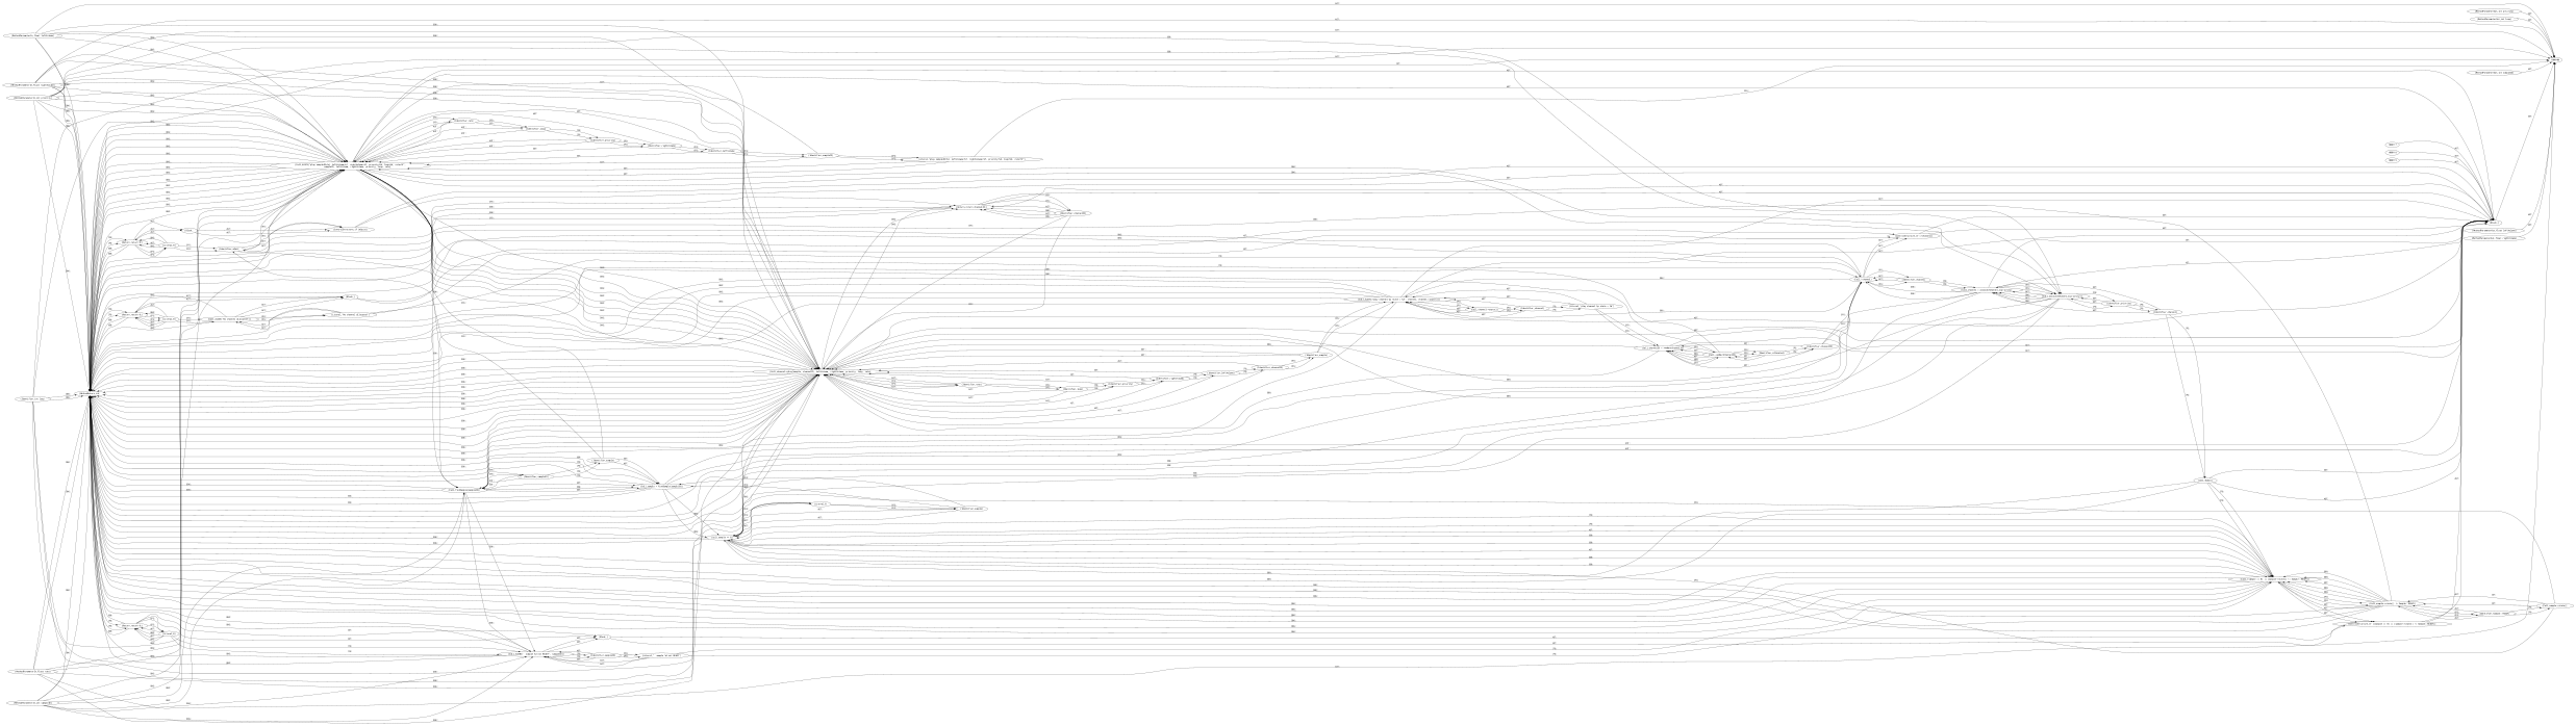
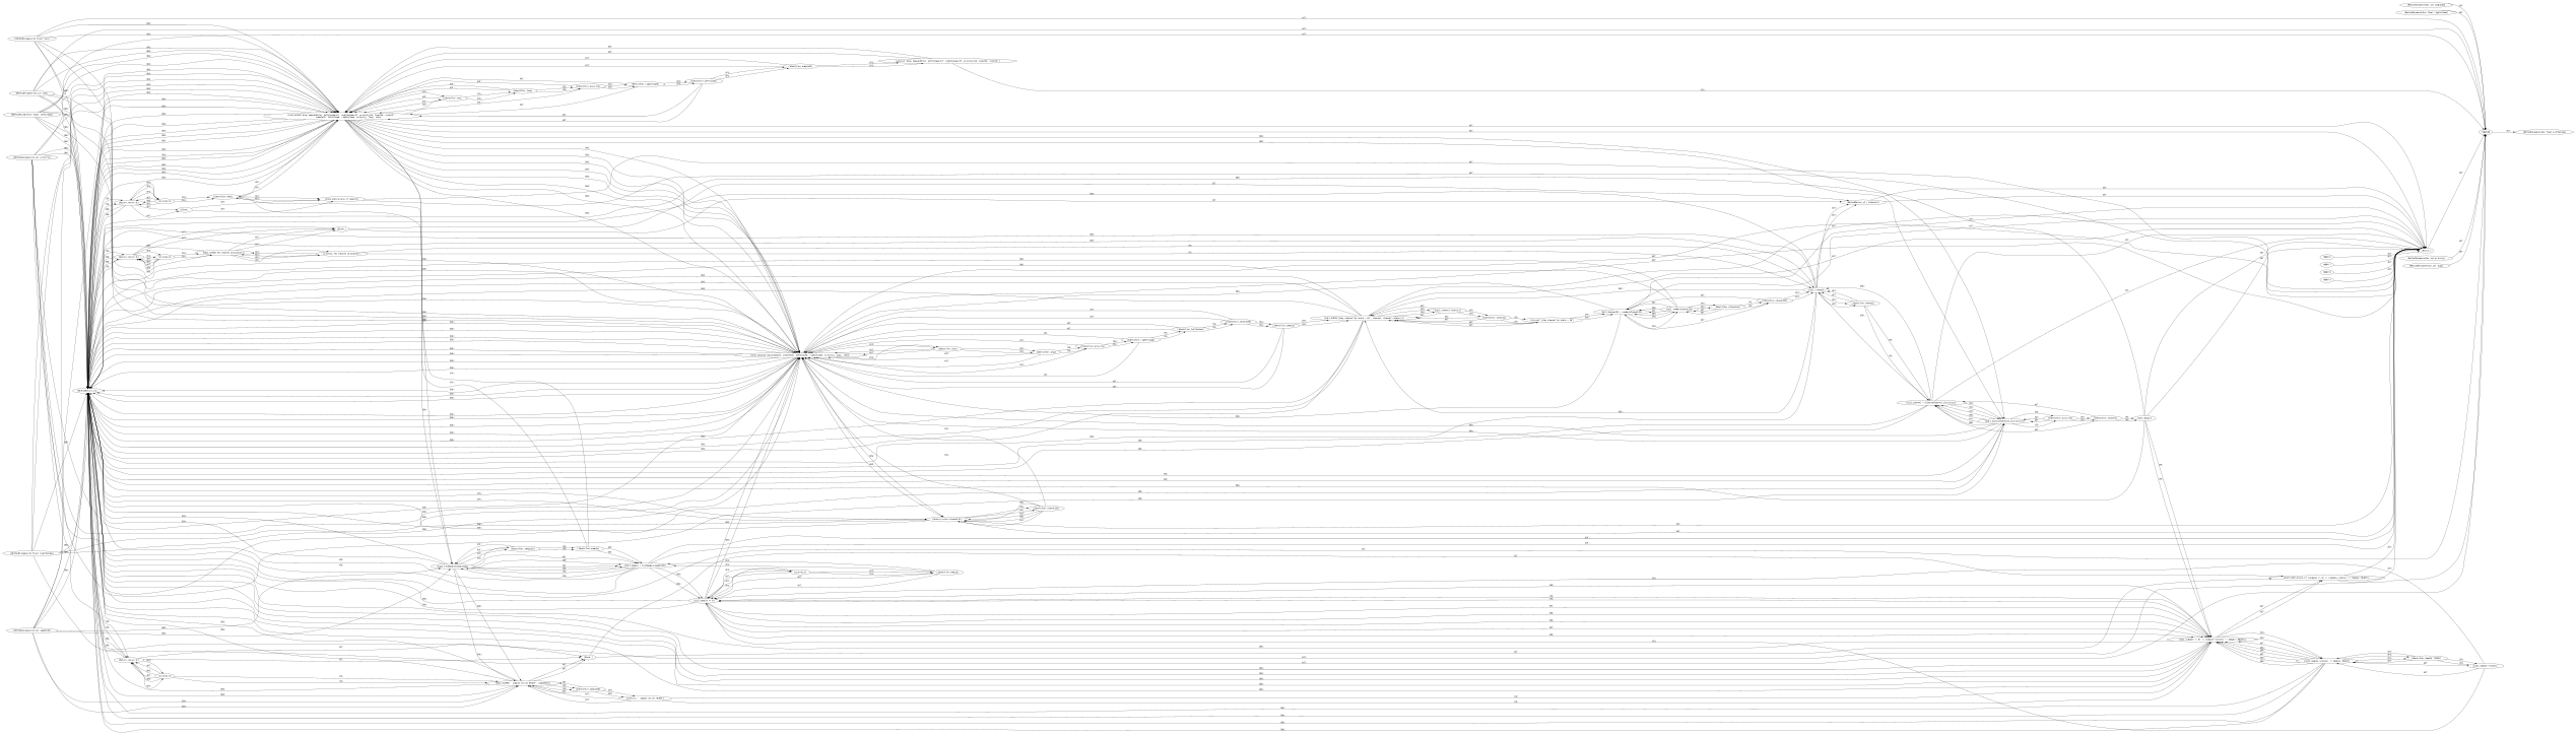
  digraph {
    fontname="Roboto Mono"
    rankdir=LR
    node [fontname="Roboto Mono"]
    edge [fontname="Roboto Mono"]
    n1 [label="(MethodReturn,int)"]
    n2 [label="(Return,return 0;)"]
    n3 [label="(Return,return 0;)"]
    n4 [label="(Return,return 0;)"]
    n5 [label="(Return,return channelID;)"]
    1000100
    n7 [label="(Block,)"]
    n8 [label="(Literal,0)"]
    n9 [label="(Block,)"]
    n10 [label="(Literal,0)"]
    n11 [label="(Block,)"]
    n12 [label="(Literal,0)"]
    n13 [label="(Block,)"]
    n14 [label="(Identifier,channelID)"]
    n15 [label="(MethodParameterIn,int sampleID)"]
    n16 [label="(Call,findSample(sampleID))"]
    n17 [label="(Call,ALOGW(\"  sample %d not READY\", sampleID))"]
    n18 [label="(Call,ALOGV(\"play sampleID=%d, leftVolume=%f, rightVolume=%f, priority=%d, loop=%d, rate=%f\",\n             sampleID, leftVolume, rightVolume, priority, loop, rate))"]
    n19 [label="(Identifier,sampleID)"]
    n20 [label="(Call,sample = findSample(sampleID))"]
    n21 [label="(Identifier,sampleID)"]
    n22 [label="(Call,channel->play(sample, channelID, leftVolume, rightVolume, priority, loop, rate))"]
    n23 [label="(Call,allocateChannel_l(priority))"]
    n24 [label="(Identifier,rate)"]
    n25 [label="(MethodParameterOut,int sampleID)"]
    n26 [label="(MethodParameterIn,float leftVolume)"]
    n27 [label="(Identifier,rate)"]
    n28 [label="(MethodParameterOut,float leftVolume)"]
    n29 [label="(MethodParameterIn,float rightVolume)"]
    n30 [label="(MethodParameterOut,float rightVolume)"]
    n31 [label="(ControlStructure,if (mQuit))"]
    n32 [label="(Identifier,mQuit)"]
    n33 [label="(Identifier,sample)"]
    n34 [label="(Call,sample == 0)"]
    n35 [label="(Literal,0)"]
    n36 [label="(Call,(sample == 0) || (sample->state() != Sample::READY))"]
    n37 [label="(Identifier,sample)"]
    n38 [label="(Call,sample->state() != Sample::READY)"]
    n39 [label="(ControlStructure,if ((sample == 0) || (sample->state() != Sample::READY)))"]
    n40 [label="(Identifier,Sample::READY)"]
    n41 [label="(Call,sample->state())"]
    n42 [label="(Literal,\"  sample %d not READY\")"]
    n43 [label="(MethodParameterIn,int priority)"]
    n44 [label="(Identifier,priority)"]
    n45 [label="(Call,channel = allocateChannel_l(priority))"]
    n46 [label="(MethodParameterOut,int priority)"]
-   n47 [label="(Identifier,int loop)"]
+   n47 [label="(MethodParameterIn,int loop)"]
    n48 [label="(MethodParameterOut,int loop)"]
    n49 [label="(MethodParameterIn,float rate)"]
    n50 [label="(Call,dump())"]
    n51 [label="(Identifier,channel)"]
    n52 [label="(Call,!channel)"]
-   n53 [label="(ControlStructure,if (!channel))"]
+   n53 [label="(MethodReturn,if (!channel))"]
    n54 [label="(Identifier,channel)"]
    n55 [label="(Call,ALOGV(\"play channel %p state = %d\", channel, channel->state()))"]
    n56 [label="(Call,channel->state())"]
    n57 [label="(Literal,\"No channel allocated\")"]
    n58 [label="(Call,ALOGV(\"No channel allocated\"))"]
    n59 [label="(Call,++mNextChannelID)"]
    n60 [label="(Identifier,allocated)"]
    n61 [label="(Call,channelID = ++mNextChannelID)"]
    n62 [label="(Identifier,channelID)"]
    n63 [label="(Literal,\"play channel %p state = %d\")"]
    n64 [label="(Identifier,channel)"]
    n65 [label="(Identifier,sample)"]
    n66 [label="(Identifier,channelID)"]
    n67 [label="(Identifier,leftVolume)"]
    n68 [label="(Identifier,loop)"]
    n69 [label="(Identifier,rightVolume)"]
    n70 [label="(Identifier,priority)"]
    n71 [label="(Literal,\"play sampleID=%d, leftVolume=%f, rightVolume=%f, priority=%d, loop=%d, rate=%f\")"]
    n72 [label="(Identifier,loop)"]
    n73 [label="(Identifier,sampleID)"]
    n74 [label="(Identifier,leftVolume)"]
    n75 [label="(Identifier,rightVolume)"]
    n76 [label="(Identifier,priority)"]
+   1000116
    1000117
    1000118
    1000119
    n1 -> n2 [label="CFG: "]
    n1 -> n2 [label="CFG: "]
    n1 -> n3 [label="CFG: "]
    n1 -> n3 [label="CFG: "]
    n1 -> n4 [label="CFG: "]
    n1 -> n4 [label="CFG: "]
    n1 -> n5 [label="CFG: "]
    n1 -> n5 [label="CFG: "]
    n1 -> 1000100 [label="AST: "]
    n2 -> n1 [label="DDG: "]
    n2 -> n1 [label="DDG: "]
    n2 -> n7 [label="AST: "]
    n2 -> n7 [label="AST: "]
    n2 -> n8 [label="CFG: "]
    n2 -> n8 [label="CFG: "]
    n3 -> n1 [label="DDG: "]
    n3 -> n1 [label="DDG: "]
    n3 -> n9 [label="AST: "]
    n3 -> n9 [label="AST: "]
    n3 -> n10 [label="CFG: "]
    n3 -> n10 [label="CFG: "]
    n4 -> n1 [label="DDG: "]
    n4 -> n1 [label="DDG: "]
    n4 -> n11 [label="AST: "]
    n4 -> n11 [label="AST: "]
    n4 -> n12 [label="CFG: "]
    n4 -> n12 [label="CFG: "]
    n5 -> n1 [label="DDG: "]
    n5 -> n1 [label="DDG: "]
    n5 -> n13 [label="AST: "]
    n5 -> n13 [label="AST: "]
    n5 -> n14 [label="CFG: "]
    n5 -> n14 [label="CFG: "]
    n7 -> n31 [label="AST: "]
    n7 -> n31 [label="AST: "]
    n8 -> n2 [label="AST: "]
    n8 -> n2 [label="DDG: "]
    n8 -> n2 [label="AST: "]
    n8 -> n2 [label="DDG: "]
    n8 -> n32 [label="CFG: "]
    n8 -> n32 [label="CFG: "]
    n9 -> n39 [label="AST: "]
    n9 -> n39 [label="AST: "]
    n10 -> n3 [label="AST: "]
    n10 -> n3 [label="DDG: "]
    n10 -> n3 [label="AST: "]
    n10 -> n3 [label="DDG: "]
    n10 -> n17 [label="CFG: "]
    n10 -> n17 [label="CFG: "]
    n11 -> n53 [label="AST: "]
    n11 -> n53 [label="AST: "]
    n12 -> n4 [label="AST: "]
    n12 -> n4 [label="DDG: "]
    n12 -> n4 [label="AST: "]
    n12 -> n4 [label="DDG: "]
    n12 -> n58 [label="CFG: "]
    n12 -> n58 [label="CFG: "]
    n13 -> 1000100 [label="AST: "]
    n14 -> n5 [label="AST: "]
    n14 -> n5 [label="DDG: "]
    n14 -> n5 [label="AST: "]
    n14 -> n5 [label="DDG: "]
    n14 -> n22 [label="CFG: "]
    n14 -> n22 [label="CFG: "]
    n15 -> n1 [label="DDG: "]
    n15 -> n1 [label="DDG: "]
    n15 -> n16 [label="DDG: "]
    n15 -> n16 [label="DDG: "]
    n15 -> n17 [label="DDG: "]
    n15 -> n17 [label="DDG: "]
    n15 -> n18 [label="DDG: "]
    n15 -> n18 [label="DDG: "]
    n16 -> n1 [label="DDG: "]
    n16 -> n1 [label="DDG: "]
    n16 -> n17 [label="DDG: "]
    n16 -> n17 [label="DDG: "]
    n16 -> n19 [label="CFG: "]
    n16 -> n19 [label="CFG: "]
    n16 -> n20 [label="AST: "]
    n16 -> n20 [label="DDG: "]
    n16 -> n20 [label="AST: "]
    n16 -> n20 [label="DDG: "]
    n17 -> n1 [label="DDG: "]
    n17 -> n1 [label="DDG: "]
    n17 -> n1 [label="DDG: "]
    n17 -> n1 [label="DDG: "]
    n17 -> n9 [label="AST: "]
    n17 -> n9 [label="AST: "]
    n17 -> n21 [label="CFG: "]
    n17 -> n21 [label="CFG: "]
    n18 -> n1 [label="DDG: "]
    n18 -> n1 [label="DDG: "]
    n18 -> n1 [label="DDG: "]
    n18 -> n1 [label="DDG: "]
    n18 -> n1 [label="DDG: "]
    n18 -> n1 [label="DDG: "]
    n18 -> n1 [label="DDG: "]
    n18 -> n1 [label="DDG: "]
    n18 -> n1 [label="DDG: "]
    n18 -> n1 [label="DDG: "]
    n18 -> n1 [label="DDG: "]
    n18 -> n1 [label="DDG: "]
    n18 -> n1 [label="DDG: "]
    n18 -> n1 [label="DDG: "]
    n18 -> n13 [label="AST: "]
    n18 -> n13 [label="AST: "]
    n18 -> n16 [label="DDG: "]
    n18 -> n16 [label="DDG: "]
    n18 -> n22 [label="DDG: "]
    n18 -> n22 [label="DDG: "]
    n18 -> n22 [label="DDG: "]
    n18 -> n22 [label="DDG: "]
    n18 -> n22 [label="DDG: "]
    n18 -> n22 [label="DDG: "]
    n18 -> n22 [label="DDG: "]
    n18 -> n22 [label="DDG: "]
    n18 -> n23 [label="DDG: "]
    n18 -> n23 [label="DDG: "]
    n18 -> n24 [label="CFG: "]
    n18 -> n24 [label="CFG: "]
    n19 -> n16 [label="AST: "]
    n19 -> n16 [label="AST: "]
    n19 -> n33 [label="CFG: "]
    n19 -> n33 [label="CFG: "]
    n20 -> n1 [label="DDG: "]
    n20 -> n1 [label="DDG: "]
    n20 -> n13 [label="AST: "]
    n20 -> n13 [label="AST: "]
    n20 -> n16 [label="CFG: "]
    n20 -> n16 [label="CFG: "]
    n20 -> n34 [label="DDG: "]
    n20 -> n34 [label="DDG: "]
    n21 -> n17 [label="AST: "]
    n21 -> n17 [label="AST: "]
    n21 -> n42 [label="CFG: "]
    n21 -> n42 [label="CFG: "]
    n22 -> n1 [label="DDG: "]
    n22 -> n1 [label="DDG: "]
    n22 -> n1 [label="DDG: "]
    n22 -> n1 [label="DDG: "]
    n22 -> n1 [label="DDG: "]
    n22 -> n1 [label="DDG: "]
    n22 -> n1 [label="DDG: "]
    n22 -> n1 [label="DDG: "]
    n22 -> n1 [label="DDG: "]
    n22 -> n1 [label="DDG: "]
    n22 -> n1 [label="DDG: "]
    n22 -> n1 [label="DDG: "]
    n22 -> n1 [label="DDG: "]
    n22 -> n1 [label="DDG: "]
    n22 -> n1 [label="DDG: "]
    n22 -> n1 [label="DDG: "]
    n22 -> n5 [label="DDG: "]
    n22 -> n5 [label="DDG: "]
    n22 -> n13 [label="AST: "]
    n22 -> n13 [label="AST: "]
    n22 -> n27 [label="CFG: "]
    n22 -> n27 [label="CFG: "]
    n23 -> n1 [label="DDG: "]
    n23 -> n1 [label="DDG: "]
    n23 -> n22 [label="DDG: "]
    n23 -> n22 [label="DDG: "]
    n23 -> n44 [label="CFG: "]
    n23 -> n44 [label="CFG: "]
    n23 -> n45 [label="AST: "]
    n23 -> n45 [label="DDG: "]
    n23 -> n45 [label="AST: "]
    n23 -> n45 [label="DDG: "]
    n24 -> n18 [label="AST: "]
    n24 -> n18 [label="AST: "]
    n24 -> n72 [label="CFG: "]
    n24 -> n72 [label="CFG: "]
    n25 -> 1000100 [label="AST: "]
    n26 -> n1 [label="DDG: "]
    n26 -> n1 [label="DDG: "]
    n26 -> 1000100 [label="AST: "]
    n26 -> n18 [label="DDG: "]
    n26 -> n18 [label="DDG: "]
    n26 -> n22 [label="DDG: "]
    n26 -> n22 [label="DDG: "]
    n27 -> n22 [label="AST: "]
    n27 -> n22 [label="AST: "]
    n27 -> n68 [label="CFG: "]
    n27 -> n68 [label="CFG: "]
-   n28 -> 1000100 [label="AST: "]
+   1000100 -> n28 [label="AST: "]
    n29 -> n1 [label="DDG: "]
    n29 -> n1 [label="DDG: "]
    n29 -> 1000100 [label="AST: "]
    n29 -> n18 [label="DDG: "]
    n29 -> n18 [label="DDG: "]
    n29 -> n22 [label="DDG: "]
    n29 -> n22 [label="DDG: "]
    n30 -> 1000100 [label="AST: "]
    n31 -> n13 [label="AST: "]
    n31 -> n13 [label="AST: "]
    n32 -> n18 [label="CFG: "]
    n32 -> n18 [label="CFG: "]
    n32 -> n31 [label="AST: "]
    n32 -> n31 [label="AST: "]
    n33 -> n20 [label="AST: "]
    n33 -> n20 [label="AST: "]
    n33 -> n32 [label="CFG: "]
    n33 -> n32 [label="CFG: "]
    n34 -> n1 [label="DDG: "]
    n34 -> n1 [label="DDG: "]
    n34 -> n22 [label="DDG: "]
    n34 -> n22 [label="DDG: "]
    n34 -> n35 [label="CFG: "]
    n34 -> n35 [label="CFG: "]
    n34 -> n36 [label="AST: "]
    n34 -> n36 [label="DDG: "]
    n34 -> n36 [label="DDG: "]
    n34 -> n36 [label="AST: "]
    n34 -> n36 [label="DDG: "]
    n34 -> n36 [label="DDG: "]
    n35 -> n34 [label="AST: "]
    n35 -> n34 [label="AST: "]
    n35 -> n37 [label="CFG: "]
    n35 -> n37 [label="CFG: "]
    n36 -> n1 [label="DDG: "]
    n36 -> n1 [label="DDG: "]
    n36 -> n1 [label="DDG: "]
    n36 -> n1 [label="DDG: "]
    n36 -> n1 [label="DDG: "]
    n36 -> n1 [label="DDG: "]
    n36 -> n34 [label="CFG: "]
    n36 -> n34 [label="CFG: "]
    n36 -> n38 [label="CFG: "]
    n36 -> n38 [label="CFG: "]
    n36 -> n39 [label="AST: "]
    n36 -> n39 [label="AST: "]
    n37 -> n20 [label="CFG: "]
    n37 -> n20 [label="CFG: "]
    n37 -> n34 [label="AST: "]
    n37 -> n34 [label="AST: "]
    n38 -> n1 [label="DDG: "]
    n38 -> n1 [label="DDG: "]
    n38 -> n1 [label="DDG: "]
    n38 -> n1 [label="DDG: "]
    n38 -> n36 [label="AST: "]
    n38 -> n36 [label="DDG: "]
    n38 -> n36 [label="DDG: "]
    n38 -> n36 [label="AST: "]
    n38 -> n36 [label="DDG: "]
    n38 -> n36 [label="DDG: "]
    n38 -> n40 [label="CFG: "]
    n38 -> n40 [label="CFG: "]
    n39 -> n13 [label="AST: "]
    n39 -> n13 [label="AST: "]
    n40 -> n38 [label="AST: "]
    n40 -> n38 [label="AST: "]
    n40 -> n41 [label="CFG: "]
    n40 -> n41 [label="CFG: "]
    n41 -> n34 [label="CFG: "]
    n41 -> n34 [label="CFG: "]
    n41 -> n38 [label="AST: "]
    n41 -> n38 [label="AST: "]
    n42 -> n17 [label="AST: "]
    n42 -> n17 [label="AST: "]
    n42 -> n36 [label="CFG: "]
    n42 -> n36 [label="CFG: "]
    n43 -> n1 [label="DDG: "]
    n43 -> n1 [label="DDG: "]
    n43 -> 1000100 [label="AST: "]
    n43 -> n18 [label="DDG: "]
    n43 -> n18 [label="DDG: "]
    n43 -> n22 [label="DDG: "]
    n43 -> n22 [label="DDG: "]
    n43 -> n23 [label="DDG: "]
    n43 -> n23 [label="DDG: "]
    n44 -> n23 [label="AST: "]
    n44 -> n23 [label="AST: "]
    n44 -> n51 [label="CFG: "]
    n44 -> n51 [label="CFG: "]
    n45 -> n1 [label="DDG: "]
    n45 -> n1 [label="DDG: "]
    n45 -> n13 [label="AST: "]
    n45 -> n13 [label="AST: "]
    n45 -> n23 [label="CFG: "]
    n45 -> n23 [label="CFG: "]
    n45 -> n52 [label="DDG: "]
    n45 -> n52 [label="DDG: "]
    n46 -> 1000100 [label="AST: "]
    n47 -> n1 [label="DDG: "]
    n47 -> n1 [label="DDG: "]
    n47 -> 1000100 [label="AST: "]
    n47 -> n18 [label="DDG: "]
    n47 -> n18 [label="DDG: "]
    n47 -> n22 [label="DDG: "]
    n47 -> n22 [label="DDG: "]
    n48 -> 1000100 [label="AST: "]
    n49 -> n1 [label="DDG: "]
    n49 -> n1 [label="DDG: "]
    n49 -> 1000100 [label="AST: "]
    n49 -> n18 [label="DDG: "]
    n49 -> n18 [label="DDG: "]
    n49 -> n22 [label="DDG: "]
    n49 -> n22 [label="DDG: "]
    n50 -> n1 [label="DDG: "]
    n50 -> n1 [label="DDG: "]
    n50 -> n13 [label="AST: "]
    n50 -> n13 [label="AST: "]
    n50 -> n36 [label="CFG: "]
    n50 -> n36 [label="CFG: "]
    n51 -> n45 [label="AST: "]
    n51 -> n45 [label="AST: "]
    n51 -> n50 [label="CFG: "]
    n51 -> n50 [label="CFG: "]
    n52 -> n1 [label="DDG: "]
    n52 -> n1 [label="DDG: "]
    n52 -> n1 [label="DDG: "]
    n52 -> n1 [label="DDG: "]
    n52 -> n53 [label="AST: "]
    n52 -> n53 [label="AST: "]
    n52 -> n54 [label="CFG: "]
    n52 -> n54 [label="CFG: "]
    n52 -> n55 [label="DDG: "]
    n52 -> n55 [label="DDG: "]
    n53 -> n13 [label="AST: "]
    n53 -> n13 [label="AST: "]
    n54 -> n45 [label="CFG: "]
    n54 -> n45 [label="CFG: "]
    n54 -> n52 [label="AST: "]
    n54 -> n52 [label="AST: "]
    n55 -> n1 [label="DDG: "]
    n55 -> n1 [label="DDG: "]
    n55 -> n1 [label="DDG: "]
    n55 -> n1 [label="DDG: "]
    n55 -> n1 [label="DDG: "]
    n55 -> n1 [label="DDG: "]
    n55 -> n13 [label="AST: "]
    n55 -> n13 [label="AST: "]
    n55 -> n56 [label="CFG: "]
    n55 -> n56 [label="CFG: "]
    n56 -> n55 [label="AST: "]
    n56 -> n55 [label="AST: "]
    n56 -> n64 [label="CFG: "]
    n56 -> n64 [label="CFG: "]
    n57 -> n52 [label="CFG: "]
    n57 -> n52 [label="CFG: "]
    n57 -> n58 [label="AST: "]
    n57 -> n58 [label="AST: "]
    n58 -> n1 [label="DDG: "]
    n58 -> n1 [label="DDG: "]
    n58 -> n11 [label="AST: "]
    n58 -> n11 [label="AST: "]
    n58 -> n57 [label="CFG: "]
    n58 -> n57 [label="CFG: "]
    n59 -> n1 [label="DDG: "]
    n59 -> n1 [label="DDG: "]
    n59 -> n60 [label="CFG: "]
    n59 -> n60 [label="CFG: "]
    n59 -> n61 [label="AST: "]
    n59 -> n61 [label="DDG: "]
    n59 -> n61 [label="AST: "]
    n59 -> n61 [label="DDG: "]
    n60 -> n59 [label="AST: "]
    n60 -> n59 [label="AST: "]
    n60 -> n62 [label="CFG: "]
    n60 -> n62 [label="CFG: "]
    n61 -> n13 [label="AST: "]
    n61 -> n13 [label="AST: "]
    n61 -> n22 [label="DDG: "]
    n61 -> n22 [label="DDG: "]
    n61 -> n59 [label="CFG: "]
    n61 -> n59 [label="CFG: "]
    n62 -> n52 [label="CFG: "]
    n62 -> n52 [label="CFG: "]
    n62 -> n61 [label="AST: "]
    n62 -> n61 [label="AST: "]
    n63 -> n55 [label="AST: "]
    n63 -> n55 [label="AST: "]
    n63 -> n61 [label="CFG: "]
    n63 -> n61 [label="CFG: "]
    n64 -> n55 [label="AST: "]
    n64 -> n55 [label="AST: "]
    n64 -> n63 [label="CFG: "]
    n64 -> n63 [label="CFG: "]
    n65 -> n22 [label="AST: "]
    n65 -> n22 [label="AST: "]
    n65 -> n55 [label="CFG: "]
    n65 -> n55 [label="CFG: "]
    n66 -> n22 [label="AST: "]
    n66 -> n22 [label="AST: "]
    n66 -> n65 [label="CFG: "]
    n66 -> n65 [label="CFG: "]
    n67 -> n22 [label="AST: "]
    n67 -> n22 [label="AST: "]
    n67 -> n66 [label="CFG: "]
    n67 -> n66 [label="CFG: "]
    n68 -> n22 [label="AST: "]
    n68 -> n22 [label="AST: "]
    n68 -> n70 [label="CFG: "]
    n68 -> n70 [label="CFG: "]
    n69 -> n22 [label="AST: "]
    n69 -> n22 [label="AST: "]
    n69 -> n67 [label="CFG: "]
    n69 -> n67 [label="CFG: "]
    n70 -> n22 [label="AST: "]
    n70 -> n22 [label="AST: "]
    n70 -> n69 [label="CFG: "]
    n70 -> n69 [label="CFG: "]
    n71 -> 1000100 [label="CFG: "]
    n71 -> n18 [label="AST: "]
    n71 -> n18 [label="AST: "]
    n72 -> n18 [label="AST: "]
    n72 -> n18 [label="AST: "]
    n72 -> n76 [label="CFG: "]
    n72 -> n76 [label="CFG: "]
    n73 -> n18 [label="AST: "]
    n73 -> n18 [label="AST: "]
    n73 -> n71 [label="CFG: "]
    n73 -> n71 [label="CFG: "]
    n74 -> n18 [label="AST: "]
    n74 -> n18 [label="AST: "]
    n74 -> n73 [label="CFG: "]
    n74 -> n73 [label="CFG: "]
    n75 -> n18 [label="AST: "]
    n75 -> n18 [label="AST: "]
    n75 -> n74 [label="CFG: "]
    n75 -> n74 [label="CFG: "]
    n76 -> n18 [label="AST: "]
    n76 -> n18 [label="AST: "]
    n76 -> n75 [label="CFG: "]
    n76 -> n75 [label="CFG: "]
+   1000116 -> n13 [label="AST: "]
    1000117 -> n13 [label="AST: "]
    1000118 -> n13 [label="AST: "]
    1000119 -> n13 [label="AST: "]
  }
